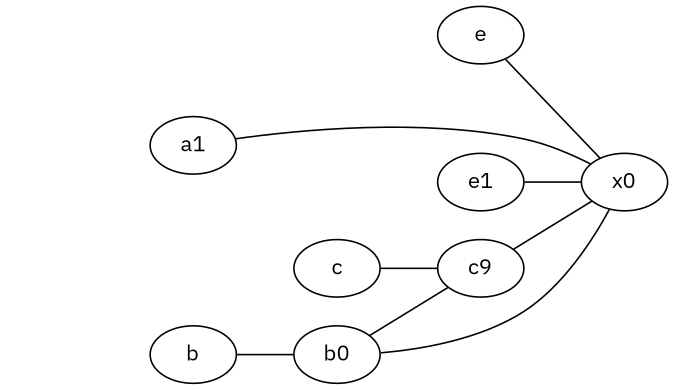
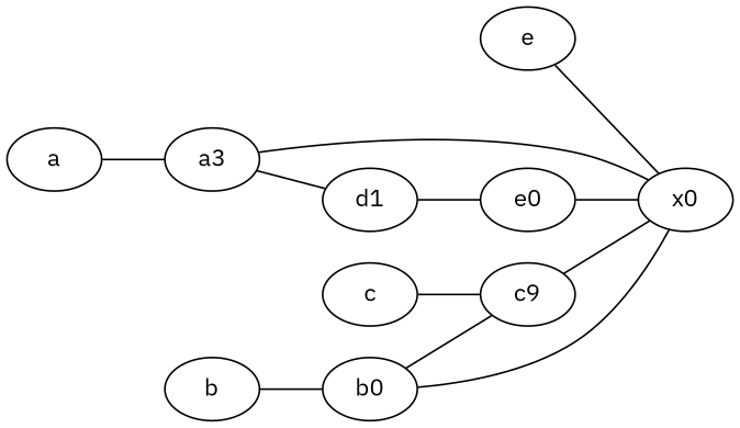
  graph {
    fontname="IBM Plex Sans"
    rankdir=LR
    node [fontname="IBM Plex Sans" labelfontsize=50]
    edge [fontname="IBM Plex Sans"]
    e
    x0
-   e1
+   e1 [label=e0]
    n4 [label=b0]
    b
    n6 [label=c9]
-   a1
+   a1 [label=a3]
+   d1
    c
+   a
    e -- x0
    e1 -- x0
    n4 -- x0
    n4 -- n6
    b -- n4
    n6 -- x0
    a1 -- x0
+   a1 -- d1
+   d1 -- e1
    c -- n6
+   a -- a1
  }
